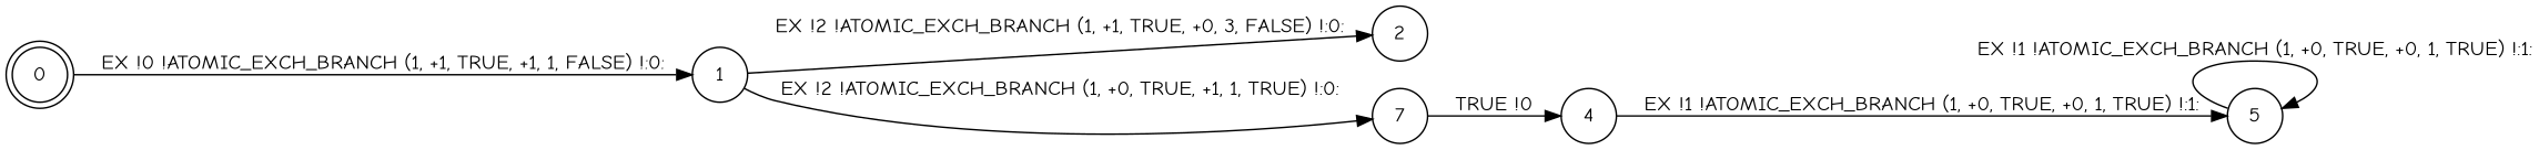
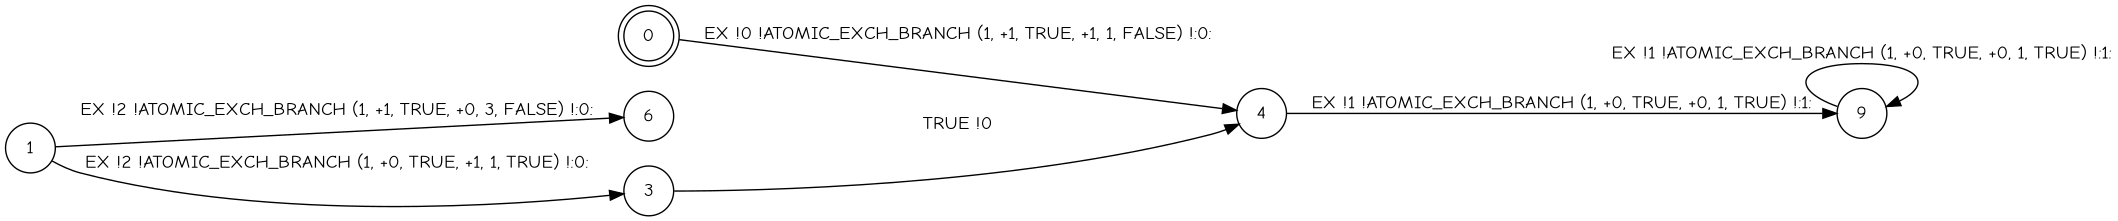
  digraph {
    fontname="Comic Neue"
    rankdir=LR
    node [fontname="Comic Neue" shape=circle]
    edge [fontname="Comic Neue"]
    0 [peripheries=2]
    1
-   2
-   3 [label=7]
+   2 [label=6]
+   3
    4
-   5
-   0 -> 1 [label="EX !0 !ATOMIC_EXCH_BRANCH (1, +1, TRUE, +1, 1, FALSE) !:0:"]
+   5 [label=9]
+   0 -> 4 [label="EX !0 !ATOMIC_EXCH_BRANCH (1, +1, TRUE, +1, 1, FALSE) !:0:"]
    1 -> 2 [label="EX !2 !ATOMIC_EXCH_BRANCH (1, +1, TRUE, +0, 3, FALSE) !:0:"]
    1 -> 3 [label="EX !2 !ATOMIC_EXCH_BRANCH (1, +0, TRUE, +1, 1, TRUE) !:0:"]
    3 -> 4 [label="TRUE !0"]
    4 -> 5 [label="EX !1 !ATOMIC_EXCH_BRANCH (1, +0, TRUE, +0, 1, TRUE) !:1:"]
    5 -> 5 [label="EX !1 !ATOMIC_EXCH_BRANCH (1, +0, TRUE, +0, 1, TRUE) !:1:"]
  }
